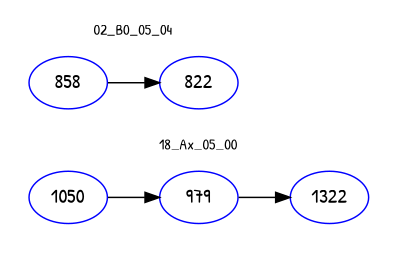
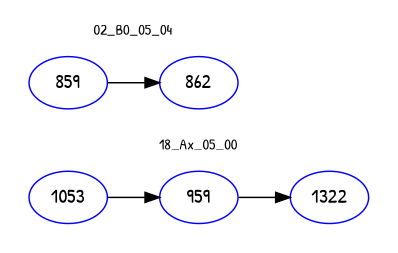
  digraph {
    fontname="Patrick Hand"
    rankdir=LR
    node [color=blue fontname="Patrick Hand"]
    edge [color=black fontname="Patrick Hand"]
-   n1 [label=1050]
-   n2 [label=979]
+   n1 [label=1053]
+   n2 [label=959]
    n3 [label=1322]
-   n4 [label=858]
-   n5 [label=822]
+   n4 [label=859]
+   n5 [label=862]
    subgraph cluster_1 {
      color=white
      fontsize=10
      label="18_Ax_05_00"
      n1
      n2
      n3
    }
    subgraph cluster_2 {
      color=white
      fontsize=10
      label="02_B0_05_04"
      n4
      n5
    }
    n1 -> n2
    n2 -> n3
    n4 -> n5
  }
